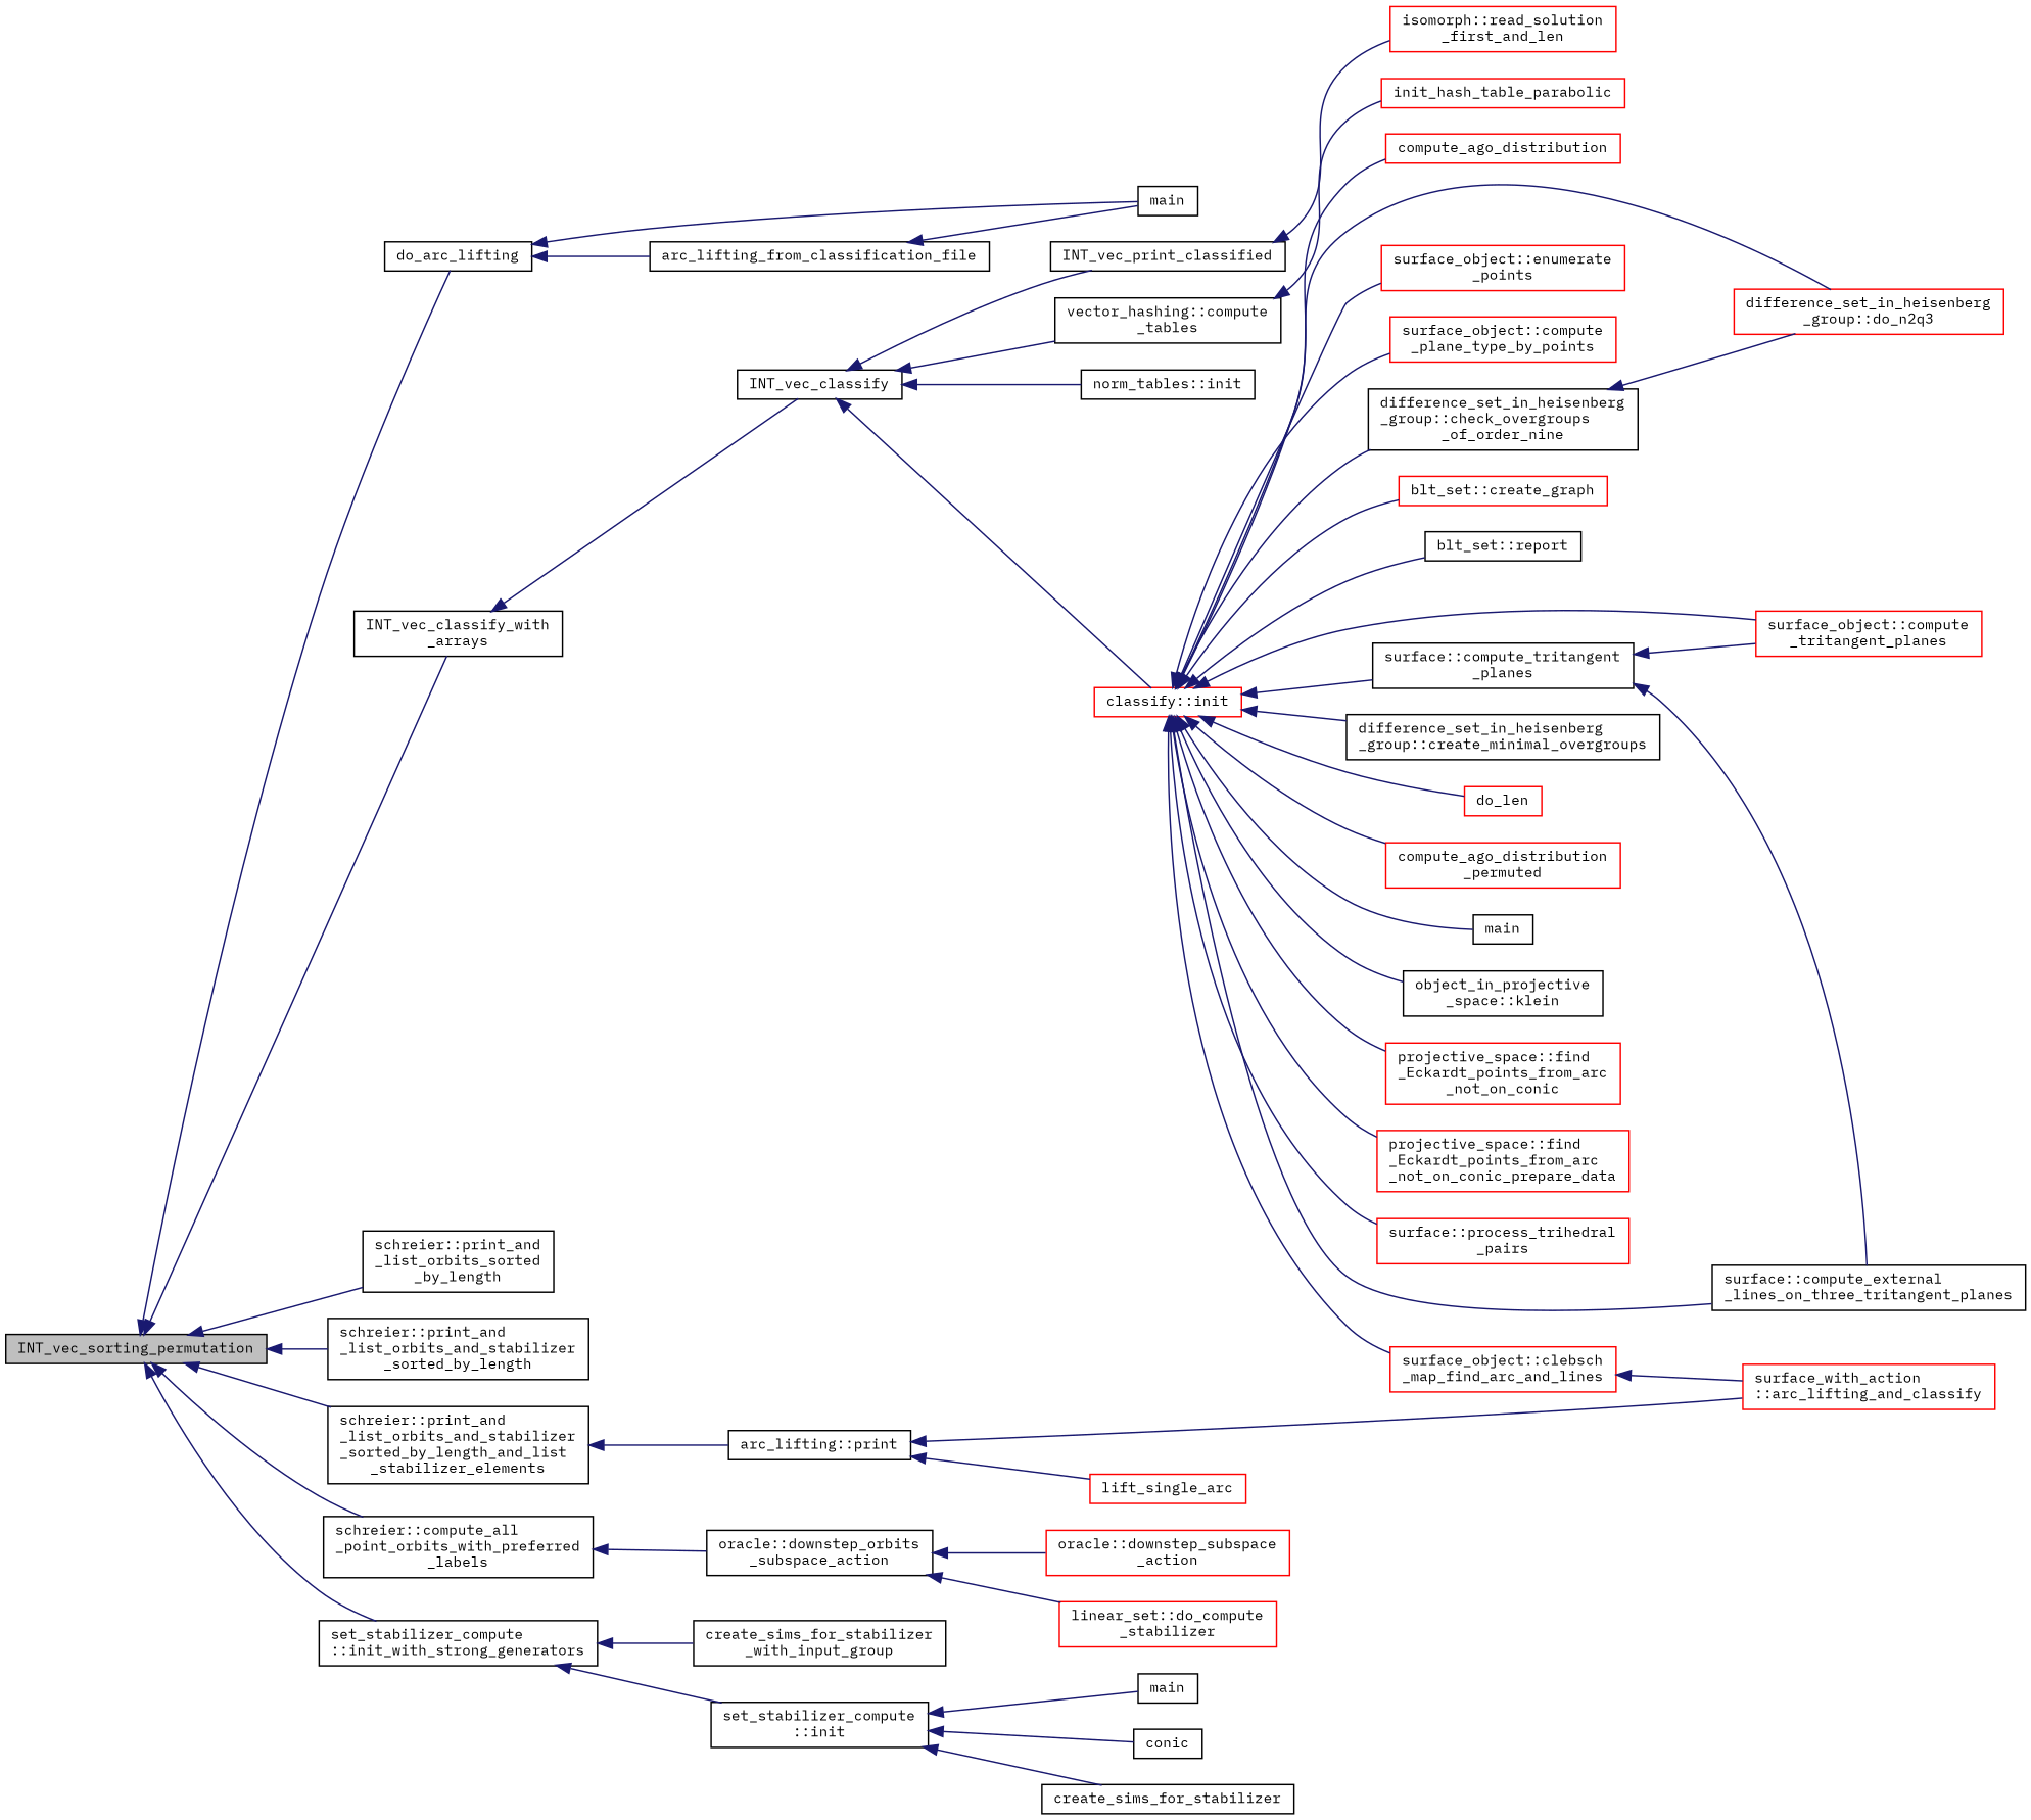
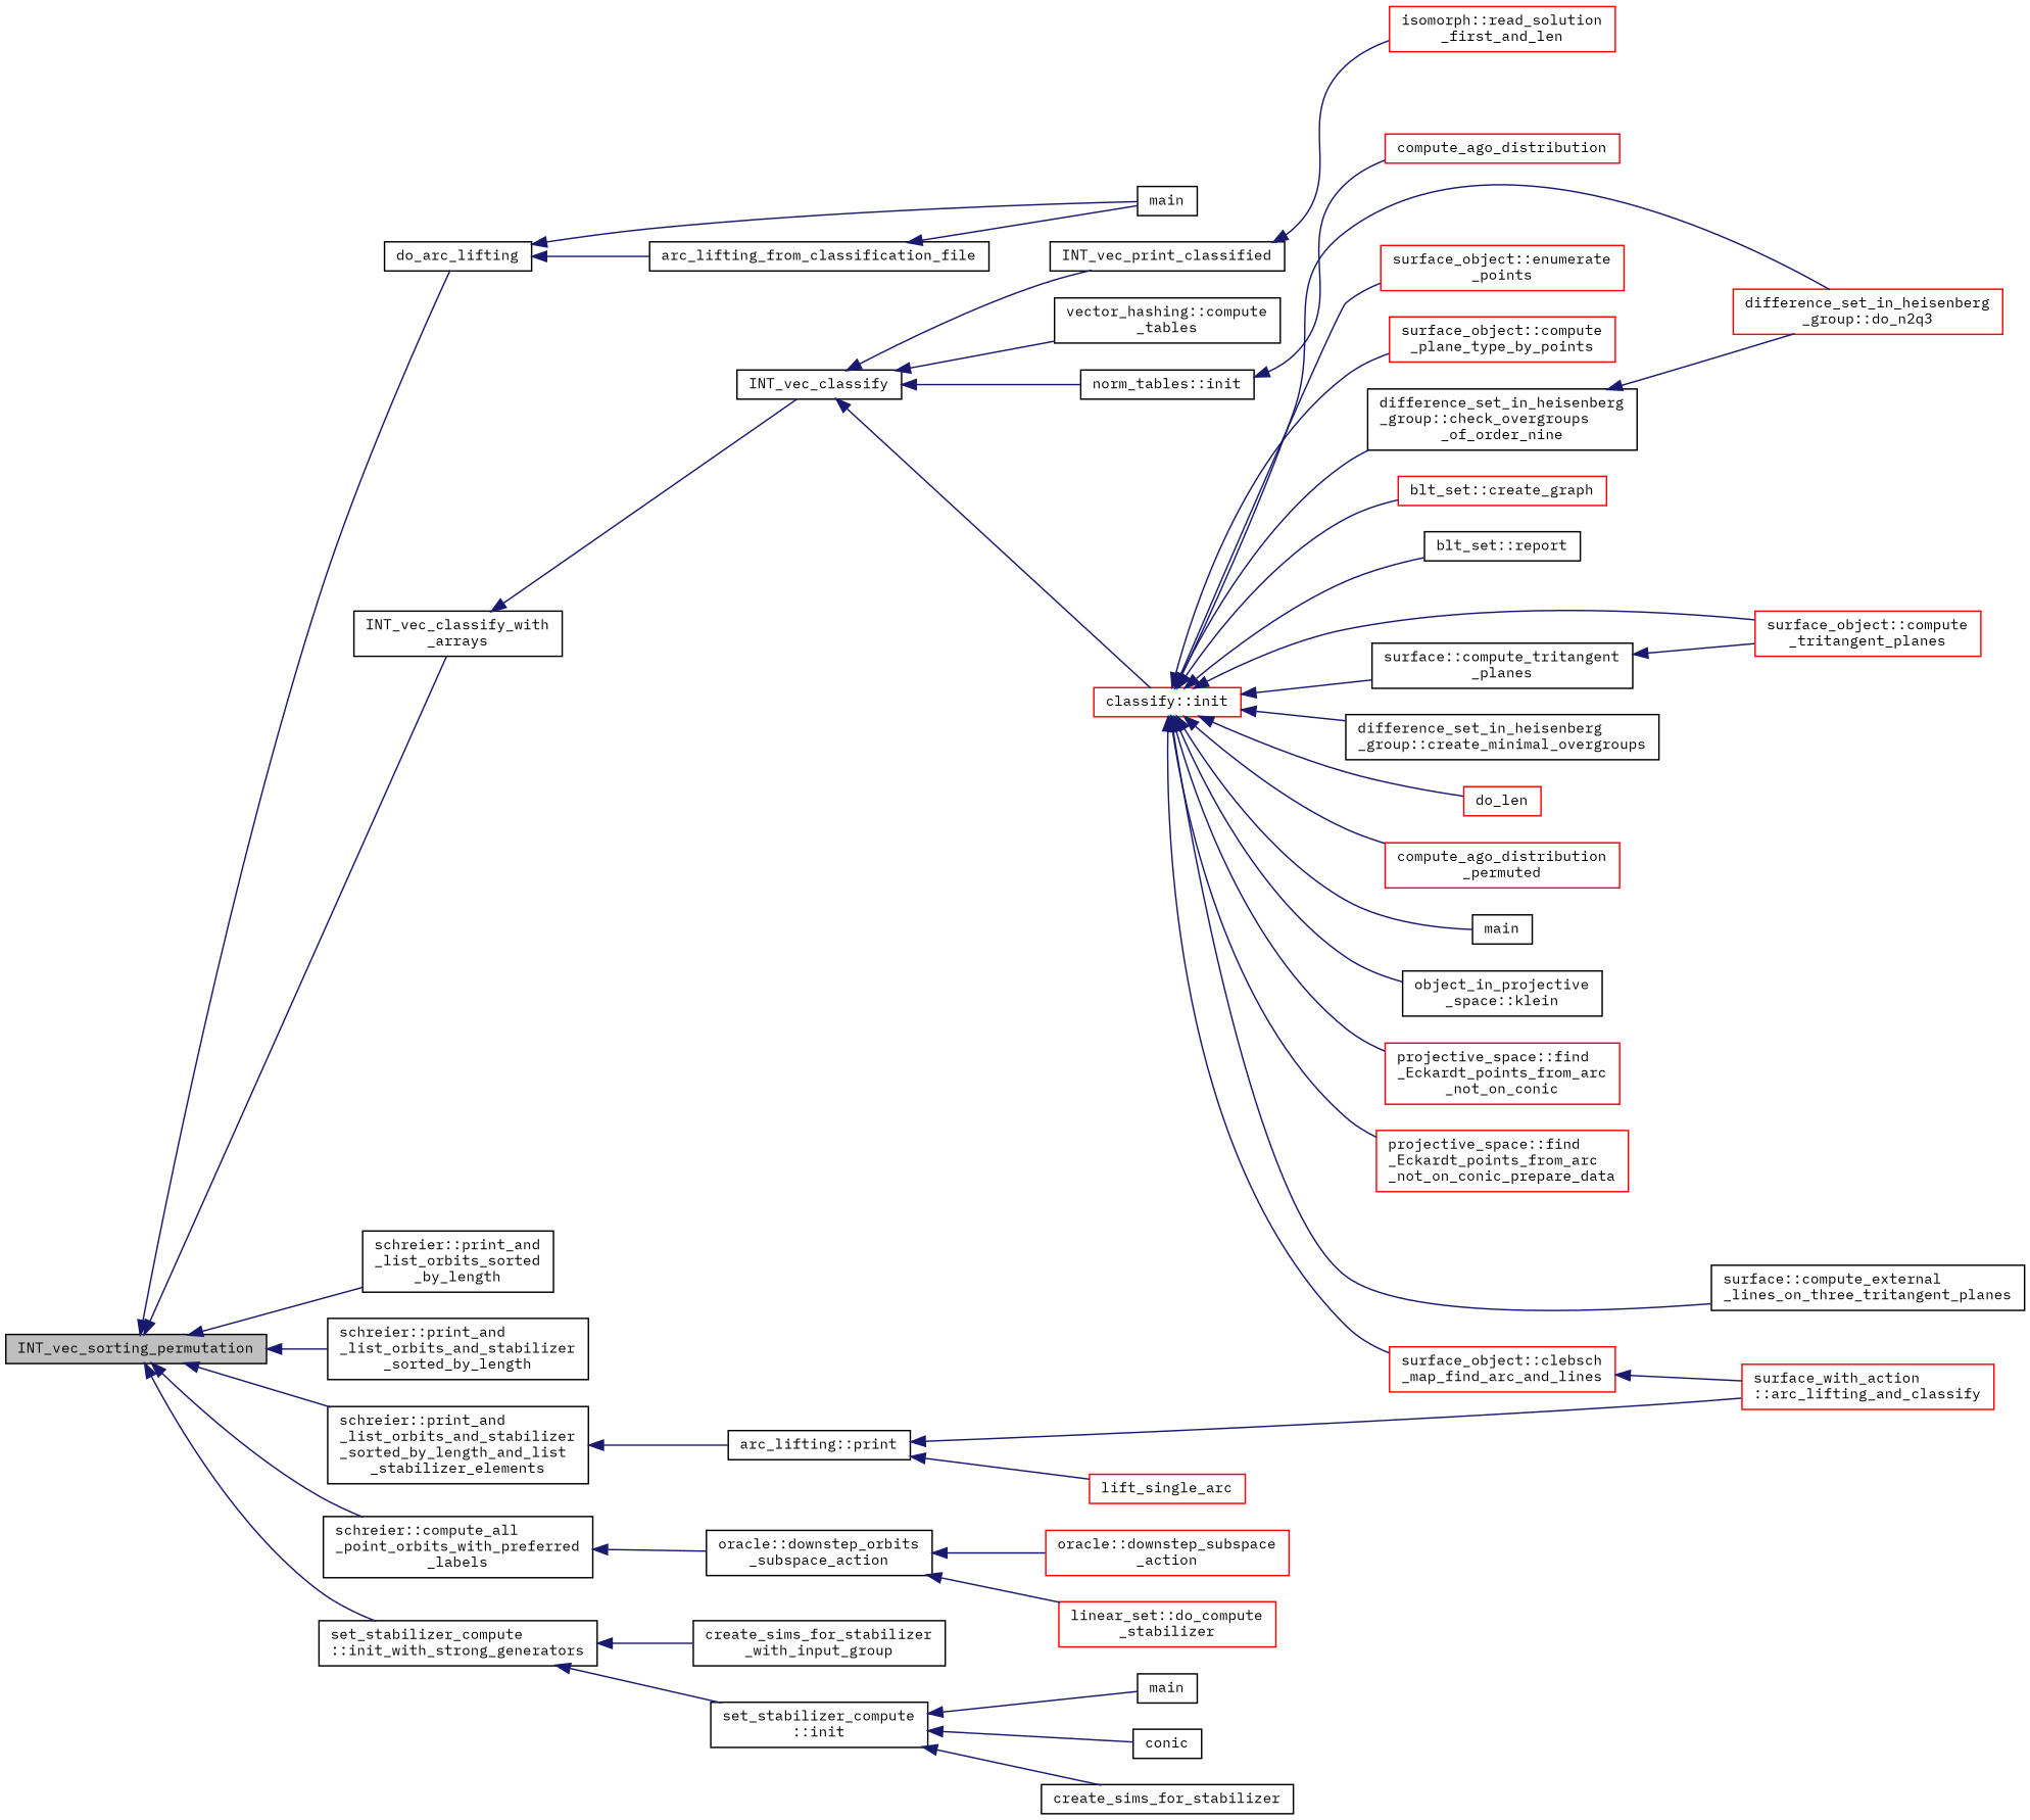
  digraph {
    fontname="IBM Plex Mono"
    rankdir=LR
    node [color=black fillcolor=white fontname="IBM Plex Mono" fontsize=10 shape=record style=filled]
    edge [color=midnightblue dir=back fontname="IBM Plex Mono" fontsize=10 labelfontname=Helvetica labelfontsize=10 style=solid]
    n1 [fillcolor=grey75 fontcolor=black height=0.2 label=INT_vec_sorting_permutation width=0.4]
    n2 [height=0.2 label=do_arc_lifting width=0.4]
    n3 [height=0.2 label="INT_vec_classify_with\l_arrays" width=0.4]
    n4 [height=0.2 label="schreier::print_and\l_list_orbits_sorted\l_by_length" width=0.4]
    n5 [height=0.2 label="schreier::print_and\l_list_orbits_and_stabilizer\l_sorted_by_length" width=0.4]
    n6 [height=0.2 label="schreier::print_and\l_list_orbits_and_stabilizer\l_sorted_by_length_and_list\l_stabilizer_elements" width=0.4]
    n7 [height=0.2 label="schreier::compute_all\l_point_orbits_with_preferred\l_labels" width=0.4]
    n8 [height=0.2 label="set_stabilizer_compute\l::init_with_strong_generators" width=0.4]
    n9 [height=0.2 label=main width=0.4]
    n10 [height=0.2 label=arc_lifting_from_classification_file width=0.4]
    n11 [height=0.2 label=INT_vec_classify width=0.4]
    n12 [height=0.2 label="arc_lifting::print" width=0.4]
    n13 [height=0.2 label="oracle::downstep_orbits\l_subspace_action" width=0.4]
    n14 [height=0.2 label="set_stabilizer_compute\l::init" width=0.4]
    n15 [height=0.2 label="create_sims_for_stabilizer\l_with_input_group" width=0.4]
    n16 [height=0.2 label="norm_tables::init" width=0.4]
    n17 [height=0.2 label=INT_vec_print_classified width=0.4]
    n18 [height=0.2 label="vector_hashing::compute\l_tables" width=0.4]
    n19 [color=red height=0.2 label="classify::init" width=0.4]
    n20 [color=red height=0.2 label="isomorph::read_solution\l_first_and_len" width=0.4]
-   n21 [color=red height=0.2 label=init_hash_table_parabolic width=0.4]
    n22 [color=red height=0.2 label="blt_set::create_graph" width=0.4]
    n23 [height=0.2 label="blt_set::report" width=0.4]
    n24 [color=red height=0.2 label="difference_set_in_heisenberg\l_group::do_n2q3" width=0.4]
    n25 [height=0.2 label="difference_set_in_heisenberg\l_group::check_overgroups\l_of_order_nine" width=0.4]
    n26 [height=0.2 label="difference_set_in_heisenberg\l_group::create_minimal_overgroups" width=0.4]
    n27 [color=red height=0.2 label=do_len width=0.4]
    n28 [color=red height=0.2 label=compute_ago_distribution width=0.4]
    n29 [color=red height=0.2 label="compute_ago_distribution\l_permuted" width=0.4]
    n30 [height=0.2 label=main width=0.4]
    n31 [height=0.2 label="object_in_projective\l_space::klein" width=0.4]
    n32 [color=red height=0.2 label="projective_space::find\l_Eckardt_points_from_arc\l_not_on_conic" width=0.4]
    n33 [color=red height=0.2 label="projective_space::find\l_Eckardt_points_from_arc\l_not_on_conic_prepare_data" width=0.4]
-   n34 [color=red height=0.2 label="surface::process_trihedral\l_pairs" width=0.4]
    n35 [height=0.2 label="surface::compute_tritangent\l_planes" width=0.4]
    n36 [height=0.2 label="surface::compute_external\l_lines_on_three_tritangent_planes" width=0.4]
    n37 [color=red height=0.2 label="surface_object::compute\l_tritangent_planes" width=0.4]
    n38 [color=red height=0.2 label="surface_object::enumerate\l_points" width=0.4]
    n39 [color=red height=0.2 label="surface_object::compute\l_plane_type_by_points" width=0.4]
    n40 [color=red height=0.2 label="surface_object::clebsch\l_map_find_arc_and_lines" width=0.4]
    n41 [color=red height=0.2 label="surface_with_action\l::arc_lifting_and_classify" width=0.4]
    n42 [color=red height=0.2 label=lift_single_arc width=0.4]
    n43 [color=red height=0.2 label="oracle::downstep_subspace\l_action" width=0.4]
    n44 [color=red height=0.2 label="linear_set::do_compute\l_stabilizer" width=0.4]
    n45 [height=0.2 label=main width=0.4]
    n46 [height=0.2 label=conic width=0.4]
    n47 [height=0.2 label=create_sims_for_stabilizer width=0.4]
    n1 -> n2
    n1 -> n3
    n1 -> n4
    n1 -> n5
    n1 -> n6
    n1 -> n7
    n1 -> n8
    n2 -> n9
    n2 -> n10
    n3 -> n11
    n6 -> n12
    n7 -> n13
    n8 -> n14
    n8 -> n15
    n10 -> n9
    n11 -> n16
    n11 -> n17
    n11 -> n18
    n11 -> n19
    n12 -> n41
    n12 -> n42
    n13 -> n43
    n13 -> n44
    n14 -> n45
    n14 -> n46
    n14 -> n47
    n17 -> n20
-   n18 -> n21
    n19 -> n22
    n19 -> n23
    n19 -> n24
    n19 -> n25
    n19 -> n26
    n19 -> n27
-   n19 -> n28
+   n16 -> n28
    n19 -> n29
    n19 -> n30
    n19 -> n31
    n19 -> n32
    n19 -> n33
-   n19 -> n34
    n19 -> n35
    n19 -> n36
    n19 -> n37
    n19 -> n38
    n19 -> n39
    n19 -> n40
    n25 -> n24
-   n35 -> n36
    n35 -> n37
    n40 -> n41
  }
